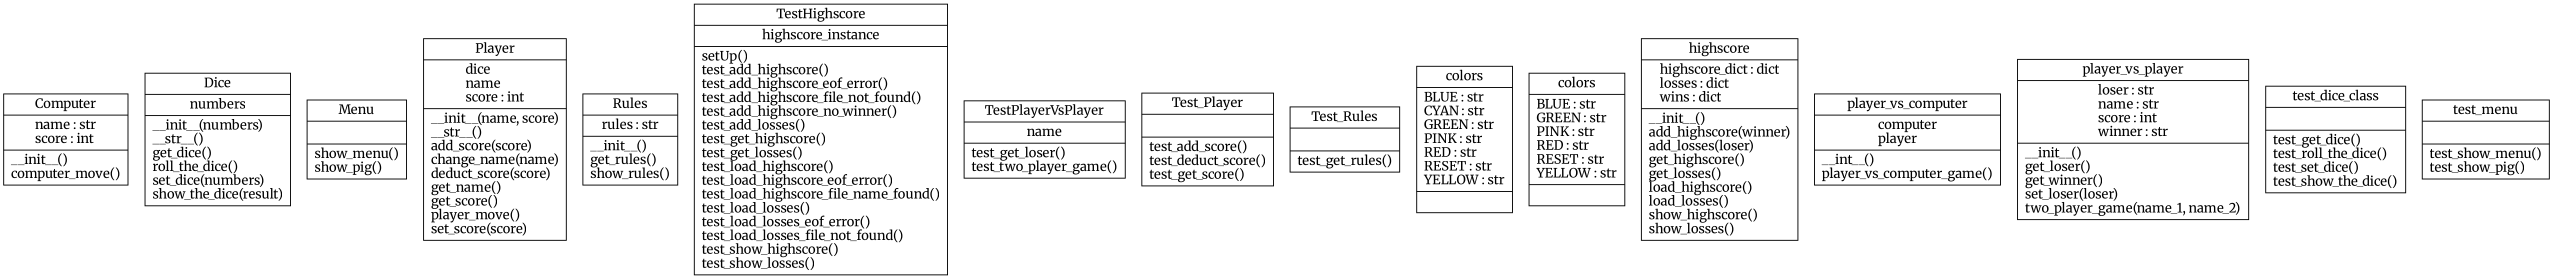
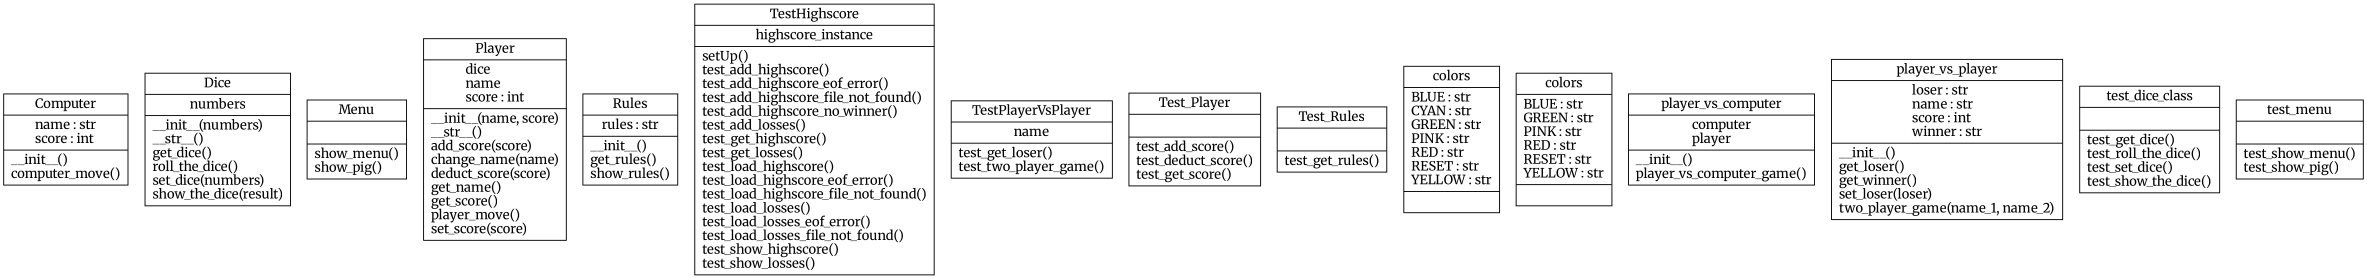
  digraph {
    rankdir=BT
    fontname=Merriweather
    node [color=black fontcolor=black shape=record style=solid fontname=Merriweather]
    n1 [label=<{Computer|name : str<br ALIGN="LEFT"/>score : int<br ALIGN="LEFT"/>|__init__()<br ALIGN="LEFT"/>computer_move()<br ALIGN="LEFT"/>}>]
    n2 [label=<{Dice|numbers<br ALIGN="LEFT"/>|__init__(numbers)<br ALIGN="LEFT"/>__str__()<br ALIGN="LEFT"/>get_dice()<br ALIGN="LEFT"/>roll_the_dice()<br ALIGN="LEFT"/>set_dice(numbers)<br ALIGN="LEFT"/>show_the_dice(result)<br ALIGN="LEFT"/>}>]
    n3 [label=<{Menu|<br ALIGN="LEFT"/>|show_menu()<br ALIGN="LEFT"/>show_pig()<br ALIGN="LEFT"/>}>]
    n4 [label=<{Player|dice<br ALIGN="LEFT"/>name<br ALIGN="LEFT"/>score : int<br ALIGN="LEFT"/>|__init__(name, score)<br ALIGN="LEFT"/>__str__()<br ALIGN="LEFT"/>add_score(score)<br ALIGN="LEFT"/>change_name(name)<br ALIGN="LEFT"/>deduct_score(score)<br ALIGN="LEFT"/>get_name()<br ALIGN="LEFT"/>get_score()<br ALIGN="LEFT"/>player_move()<br ALIGN="LEFT"/>set_score(score)<br ALIGN="LEFT"/>}>]
    n5 [label=<{Rules|rules : str<br ALIGN="LEFT"/>|__init__()<br ALIGN="LEFT"/>get_rules()<br ALIGN="LEFT"/>show_rules()<br ALIGN="LEFT"/>}>]
-   n6 [label=<{TestHighscore|highscore_instance<br ALIGN="LEFT"/>|setUp()<br ALIGN="LEFT"/>test_add_highscore()<br ALIGN="LEFT"/>test_add_highscore_eof_error()<br ALIGN="LEFT"/>test_add_highscore_file_not_found()<br ALIGN="LEFT"/>test_add_highscore_no_winner()<br ALIGN="LEFT"/>test_add_losses()<br ALIGN="LEFT"/>test_get_highscore()<br ALIGN="LEFT"/>test_get_losses()<br ALIGN="LEFT"/>test_load_highscore()<br ALIGN="LEFT"/>test_load_highscore_eof_error()<br ALIGN="LEFT"/>test_load_highscore_file_name_found()<br ALIGN="LEFT"/>test_load_losses()<br ALIGN="LEFT"/>test_load_losses_eof_error()<br ALIGN="LEFT"/>test_load_losses_file_not_found()<br ALIGN="LEFT"/>test_show_highscore()<br ALIGN="LEFT"/>test_show_losses()<br ALIGN="LEFT"/>}>]
+   n6 [label=<{TestHighscore|highscore_instance<br ALIGN="LEFT"/>|setUp()<br ALIGN="LEFT"/>test_add_highscore()<br ALIGN="LEFT"/>test_add_highscore_eof_error()<br ALIGN="LEFT"/>test_add_highscore_file_not_found()<br ALIGN="LEFT"/>test_add_highscore_no_winner()<br ALIGN="LEFT"/>test_add_losses()<br ALIGN="LEFT"/>test_get_highscore()<br ALIGN="LEFT"/>test_get_losses()<br ALIGN="LEFT"/>test_load_highscore()<br ALIGN="LEFT"/>test_load_highscore_eof_error()<br ALIGN="LEFT"/>test_load_highscore_file_not_found()<br ALIGN="LEFT"/>test_load_losses()<br ALIGN="LEFT"/>test_load_losses_eof_error()<br ALIGN="LEFT"/>test_load_losses_file_not_found()<br ALIGN="LEFT"/>test_show_highscore()<br ALIGN="LEFT"/>test_show_losses()<br ALIGN="LEFT"/>}>]
    n7 [label=<{TestPlayerVsPlayer|name<br ALIGN="LEFT"/>|test_get_loser()<br ALIGN="LEFT"/>test_two_player_game()<br ALIGN="LEFT"/>}>]
    n8 [label=<{Test_Player|<br ALIGN="LEFT"/>|test_add_score()<br ALIGN="LEFT"/>test_deduct_score()<br ALIGN="LEFT"/>test_get_score()<br ALIGN="LEFT"/>}>]
    n9 [label=<{Test_Rules|<br ALIGN="LEFT"/>|test_get_rules()<br ALIGN="LEFT"/>}>]
    n10 [label=<{colors|BLUE : str<br ALIGN="LEFT"/>CYAN : str<br ALIGN="LEFT"/>GREEN : str<br ALIGN="LEFT"/>PINK : str<br ALIGN="LEFT"/>RED : str<br ALIGN="LEFT"/>RESET : str<br ALIGN="LEFT"/>YELLOW : str<br ALIGN="LEFT"/>|}>]
    n11 [label=<{colors|BLUE : str<br ALIGN="LEFT"/>GREEN : str<br ALIGN="LEFT"/>PINK : str<br ALIGN="LEFT"/>RED : str<br ALIGN="LEFT"/>RESET : str<br ALIGN="LEFT"/>YELLOW : str<br ALIGN="LEFT"/>|}>]
-   n12 [label=<{highscore|highscore_dict : dict<br ALIGN="LEFT"/>losses : dict<br ALIGN="LEFT"/>wins : dict<br ALIGN="LEFT"/>|__init__()<br ALIGN="LEFT"/>add_highscore(winner)<br ALIGN="LEFT"/>add_losses(loser)<br ALIGN="LEFT"/>get_highscore()<br ALIGN="LEFT"/>get_losses()<br ALIGN="LEFT"/>load_highscore()<br ALIGN="LEFT"/>load_losses()<br ALIGN="LEFT"/>show_highscore()<br ALIGN="LEFT"/>show_losses()<br ALIGN="LEFT"/>}>]
-   n13 [label=<{player_vs_computer|computer<br ALIGN="LEFT"/>player<br ALIGN="LEFT"/>|__int__()<br ALIGN="LEFT"/>player_vs_computer_game()<br ALIGN="LEFT"/>}>]
+   n13 [label=<{player_vs_computer|computer<br ALIGN="LEFT"/>player<br ALIGN="LEFT"/>|__init__()<br ALIGN="LEFT"/>player_vs_computer_game()<br ALIGN="LEFT"/>}>]
    n14 [label=<{player_vs_player|loser : str<br ALIGN="LEFT"/>name : str<br ALIGN="LEFT"/>score : int<br ALIGN="LEFT"/>winner : str<br ALIGN="LEFT"/>|__init__()<br ALIGN="LEFT"/>get_loser()<br ALIGN="LEFT"/>get_winner()<br ALIGN="LEFT"/>set_loser(loser)<br ALIGN="LEFT"/>two_player_game(name_1, name_2)<br ALIGN="LEFT"/>}>]
    n15 [label=<{test_dice_class|<br ALIGN="LEFT"/>|test_get_dice()<br ALIGN="LEFT"/>test_roll_the_dice()<br ALIGN="LEFT"/>test_set_dice()<br ALIGN="LEFT"/>test_show_the_dice()<br ALIGN="LEFT"/>}>]
    n16 [label=<{test_menu|<br ALIGN="LEFT"/>|test_show_menu()<br ALIGN="LEFT"/>test_show_pig()<br ALIGN="LEFT"/>}>]
  }
